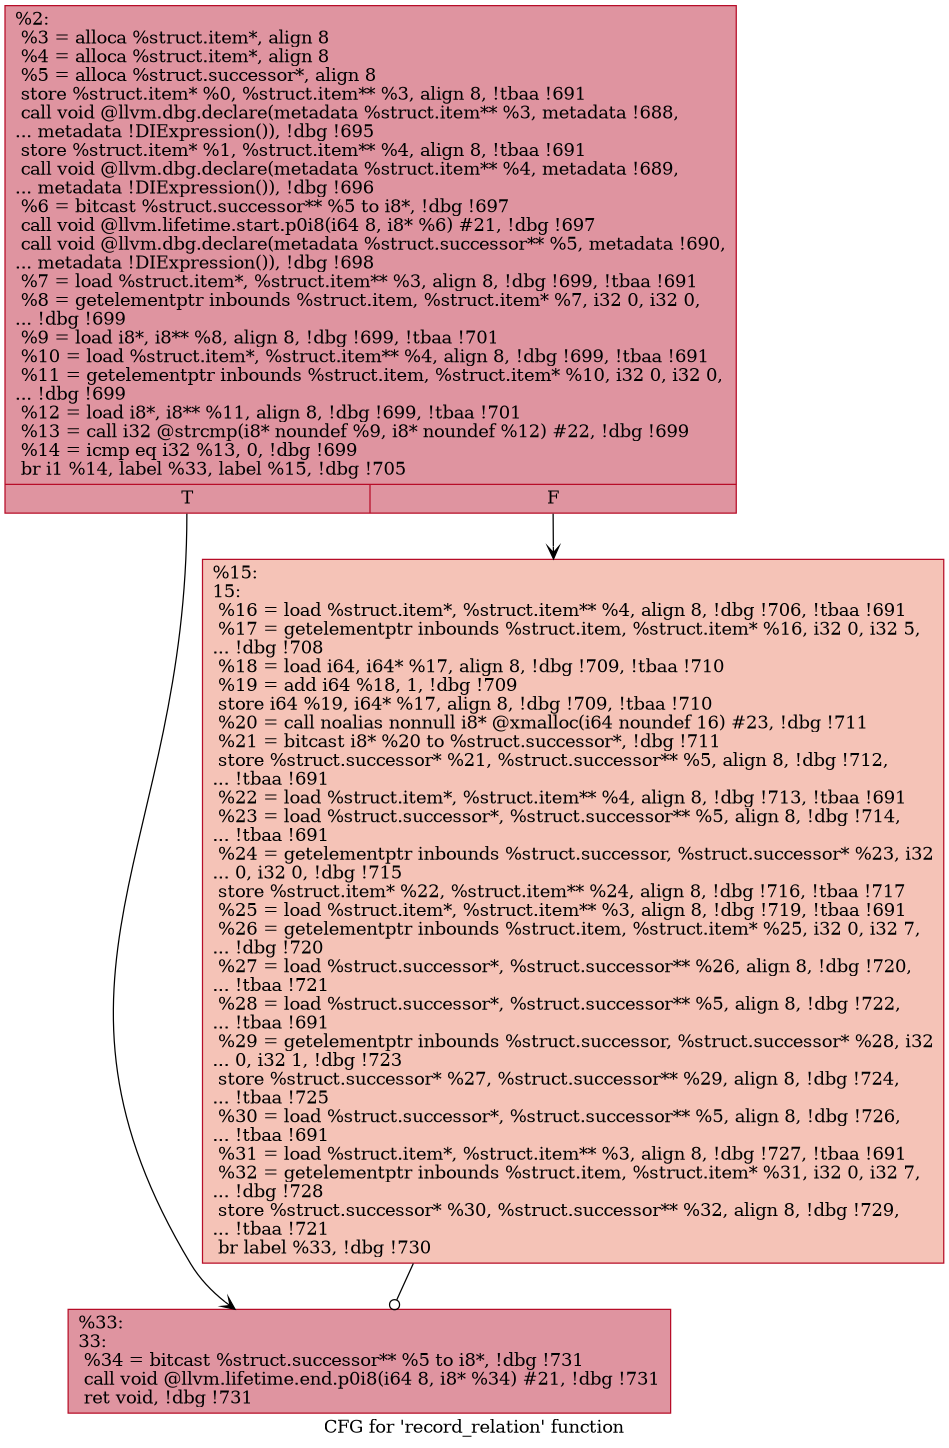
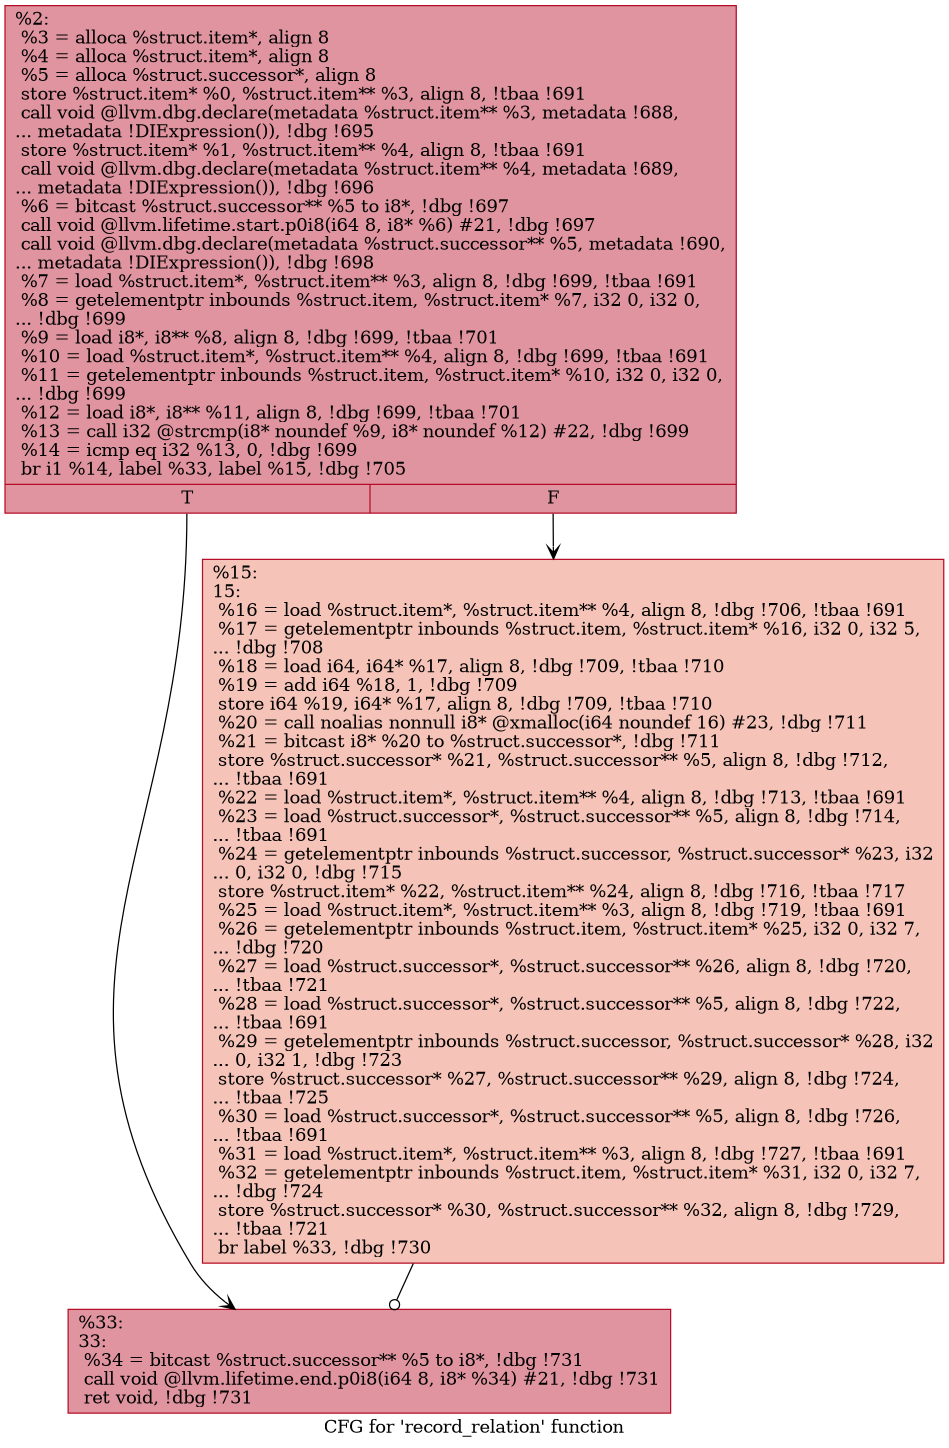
  digraph {
    label="CFG for 'record_relation' function"
    node [color="#b70d28ff" fillcolor="#b70d2870" shape=record style=filled]
    edge [arrowhead=vee]
    n1 [label="{%2:\l  %3 = alloca %struct.item*, align 8\l  %4 = alloca %struct.item*, align 8\l  %5 = alloca %struct.successor*, align 8\l  store %struct.item* %0, %struct.item** %3, align 8, !tbaa !691\l  call void @llvm.dbg.declare(metadata %struct.item** %3, metadata !688,\l... metadata !DIExpression()), !dbg !695\l  store %struct.item* %1, %struct.item** %4, align 8, !tbaa !691\l  call void @llvm.dbg.declare(metadata %struct.item** %4, metadata !689,\l... metadata !DIExpression()), !dbg !696\l  %6 = bitcast %struct.successor** %5 to i8*, !dbg !697\l  call void @llvm.lifetime.start.p0i8(i64 8, i8* %6) #21, !dbg !697\l  call void @llvm.dbg.declare(metadata %struct.successor** %5, metadata !690,\l... metadata !DIExpression()), !dbg !698\l  %7 = load %struct.item*, %struct.item** %3, align 8, !dbg !699, !tbaa !691\l  %8 = getelementptr inbounds %struct.item, %struct.item* %7, i32 0, i32 0,\l... !dbg !699\l  %9 = load i8*, i8** %8, align 8, !dbg !699, !tbaa !701\l  %10 = load %struct.item*, %struct.item** %4, align 8, !dbg !699, !tbaa !691\l  %11 = getelementptr inbounds %struct.item, %struct.item* %10, i32 0, i32 0,\l... !dbg !699\l  %12 = load i8*, i8** %11, align 8, !dbg !699, !tbaa !701\l  %13 = call i32 @strcmp(i8* noundef %9, i8* noundef %12) #22, !dbg !699\l  %14 = icmp eq i32 %13, 0, !dbg !699\l  br i1 %14, label %33, label %15, !dbg !705\l|{<s0>T|<s1>F}}"]
    n2 [label="{%33:\l33:                                               \l  %34 = bitcast %struct.successor** %5 to i8*, !dbg !731\l  call void @llvm.lifetime.end.p0i8(i64 8, i8* %34) #21, !dbg !731\l  ret void, !dbg !731\l}"]
-   n3 [fillcolor="#e8765c70" label="{%15:\l15:                                               \l  %16 = load %struct.item*, %struct.item** %4, align 8, !dbg !706, !tbaa !691\l  %17 = getelementptr inbounds %struct.item, %struct.item* %16, i32 0, i32 5,\l... !dbg !708\l  %18 = load i64, i64* %17, align 8, !dbg !709, !tbaa !710\l  %19 = add i64 %18, 1, !dbg !709\l  store i64 %19, i64* %17, align 8, !dbg !709, !tbaa !710\l  %20 = call noalias nonnull i8* @xmalloc(i64 noundef 16) #23, !dbg !711\l  %21 = bitcast i8* %20 to %struct.successor*, !dbg !711\l  store %struct.successor* %21, %struct.successor** %5, align 8, !dbg !712,\l... !tbaa !691\l  %22 = load %struct.item*, %struct.item** %4, align 8, !dbg !713, !tbaa !691\l  %23 = load %struct.successor*, %struct.successor** %5, align 8, !dbg !714,\l... !tbaa !691\l  %24 = getelementptr inbounds %struct.successor, %struct.successor* %23, i32\l... 0, i32 0, !dbg !715\l  store %struct.item* %22, %struct.item** %24, align 8, !dbg !716, !tbaa !717\l  %25 = load %struct.item*, %struct.item** %3, align 8, !dbg !719, !tbaa !691\l  %26 = getelementptr inbounds %struct.item, %struct.item* %25, i32 0, i32 7,\l... !dbg !720\l  %27 = load %struct.successor*, %struct.successor** %26, align 8, !dbg !720,\l... !tbaa !721\l  %28 = load %struct.successor*, %struct.successor** %5, align 8, !dbg !722,\l... !tbaa !691\l  %29 = getelementptr inbounds %struct.successor, %struct.successor* %28, i32\l... 0, i32 1, !dbg !723\l  store %struct.successor* %27, %struct.successor** %29, align 8, !dbg !724,\l... !tbaa !725\l  %30 = load %struct.successor*, %struct.successor** %5, align 8, !dbg !726,\l... !tbaa !691\l  %31 = load %struct.item*, %struct.item** %3, align 8, !dbg !727, !tbaa !691\l  %32 = getelementptr inbounds %struct.item, %struct.item* %31, i32 0, i32 7,\l... !dbg !728\l  store %struct.successor* %30, %struct.successor** %32, align 8, !dbg !729,\l... !tbaa !721\l  br label %33, !dbg !730\l}"]
+   n3 [fillcolor="#e8765c70" label="{%15:\l15:                                               \l  %16 = load %struct.item*, %struct.item** %4, align 8, !dbg !706, !tbaa !691\l  %17 = getelementptr inbounds %struct.item, %struct.item* %16, i32 0, i32 5,\l... !dbg !708\l  %18 = load i64, i64* %17, align 8, !dbg !709, !tbaa !710\l  %19 = add i64 %18, 1, !dbg !709\l  store i64 %19, i64* %17, align 8, !dbg !709, !tbaa !710\l  %20 = call noalias nonnull i8* @xmalloc(i64 noundef 16) #23, !dbg !711\l  %21 = bitcast i8* %20 to %struct.successor*, !dbg !711\l  store %struct.successor* %21, %struct.successor** %5, align 8, !dbg !712,\l... !tbaa !691\l  %22 = load %struct.item*, %struct.item** %4, align 8, !dbg !713, !tbaa !691\l  %23 = load %struct.successor*, %struct.successor** %5, align 8, !dbg !714,\l... !tbaa !691\l  %24 = getelementptr inbounds %struct.successor, %struct.successor* %23, i32\l... 0, i32 0, !dbg !715\l  store %struct.item* %22, %struct.item** %24, align 8, !dbg !716, !tbaa !717\l  %25 = load %struct.item*, %struct.item** %3, align 8, !dbg !719, !tbaa !691\l  %26 = getelementptr inbounds %struct.item, %struct.item* %25, i32 0, i32 7,\l... !dbg !720\l  %27 = load %struct.successor*, %struct.successor** %26, align 8, !dbg !720,\l... !tbaa !721\l  %28 = load %struct.successor*, %struct.successor** %5, align 8, !dbg !722,\l... !tbaa !691\l  %29 = getelementptr inbounds %struct.successor, %struct.successor* %28, i32\l... 0, i32 1, !dbg !723\l  store %struct.successor* %27, %struct.successor** %29, align 8, !dbg !724,\l... !tbaa !725\l  %30 = load %struct.successor*, %struct.successor** %5, align 8, !dbg !726,\l... !tbaa !691\l  %31 = load %struct.item*, %struct.item** %3, align 8, !dbg !727, !tbaa !691\l  %32 = getelementptr inbounds %struct.item, %struct.item* %31, i32 0, i32 7,\l... !dbg !724\l  store %struct.successor* %30, %struct.successor** %32, align 8, !dbg !729,\l... !tbaa !721\l  br label %33, !dbg !730\l}"]
    n1 -> n2 [tailport=s0]
    n1 -> n3 [tailport=s1]
    n3 -> n2 [arrowhead=odot]
  }
